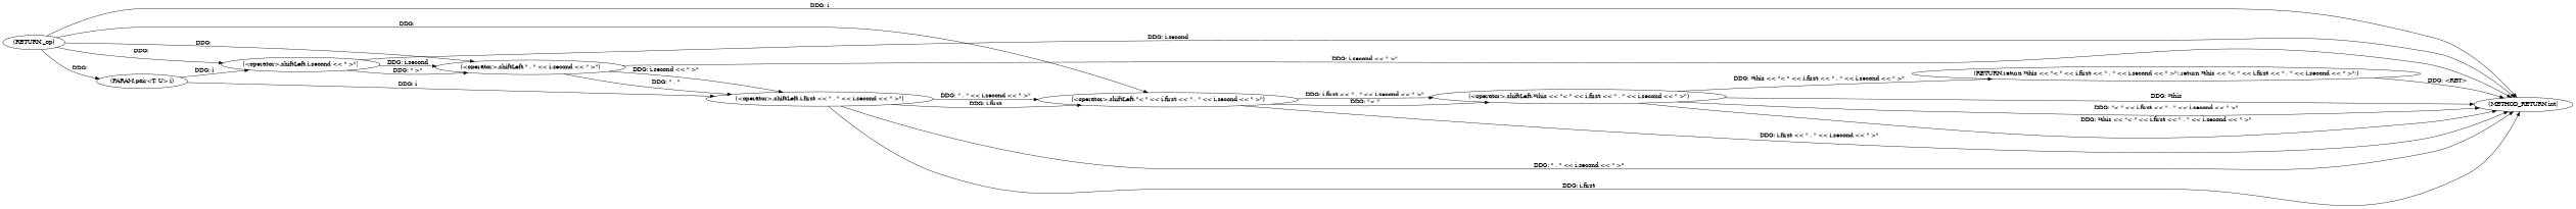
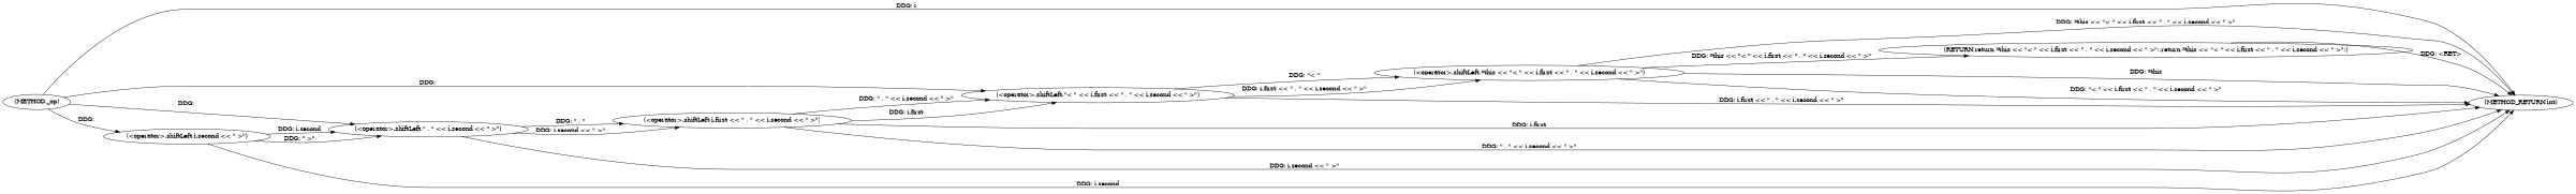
  digraph {
    rankdir=LR
-   n1 [label="(RETURN,_op)"]
-   n2 [label="(PARAM,pair<T, U> i)"]
+   n1 [label="(METHOD,_op)"]
    n3 [label="(<operator>.shiftLeft,\"< \" << i.first << \" , \" << i.second << \" >\")"]
    n4 [label="(<operator>.shiftLeft,\" , \" << i.second << \" >\")"]
    n5 [label="(<operator>.shiftLeft,i.second << \" >\")"]
    n6 [label="(METHOD_RETURN,int)"]
    n7 [label="(<operator>.shiftLeft,i.first << \" , \" << i.second << \" >\")"]
    n8 [label="(<operator>.shiftLeft,*this << \"< \" << i.first << \" , \" << i.second << \" >\")"]
    n9 [label="(RETURN,return *this << \"< \" << i.first << \" , \" << i.second << \" >\";,return *this << \"< \" << i.first << \" , \" << i.second << \" >\";)"]
-   n1 -> n2 [label="DDG: "]
    n1 -> n3 [label="DDG: "]
    n1 -> n4 [label="DDG: "]
    n1 -> n5 [label="DDG: "]
    n1 -> n6 [label="DDG: i"]
-   n2 -> n5 [label="DDG: i"]
-   n2 -> n7 [label="DDG: i"]
    n3 -> n6 [label="DDG: i.first << \" , \" << i.second << \" >\""]
    n3 -> n8 [label="DDG: \"< \""]
    n3 -> n8 [label="DDG: i.first << \" , \" << i.second << \" >\""]
    n4 -> n6 [label="DDG: i.second << \" >\""]
    n4 -> n7 [label="DDG: \" , \""]
    n4 -> n7 [label="DDG: i.second << \" >\""]
    n5 -> n4 [label="DDG: i.second"]
    n5 -> n4 [label="DDG: \" >\""]
    n5 -> n6 [label="DDG: i.second"]
    n7 -> n3 [label="DDG: \" , \" << i.second << \" >\""]
    n7 -> n3 [label="DDG: i.first"]
    n7 -> n6 [label="DDG: i.first"]
    n7 -> n6 [label="DDG: \" , \" << i.second << \" >\""]
    n8 -> n6 [label="DDG: *this"]
    n8 -> n6 [label="DDG: \"< \" << i.first << \" , \" << i.second << \" >\""]
    n8 -> n6 [label="DDG: *this << \"< \" << i.first << \" , \" << i.second << \" >\""]
    n8 -> n9 [label="DDG: *this << \"< \" << i.first << \" , \" << i.second << \" >\""]
    n9 -> n6 [label="DDG: <RET>"]
  }
